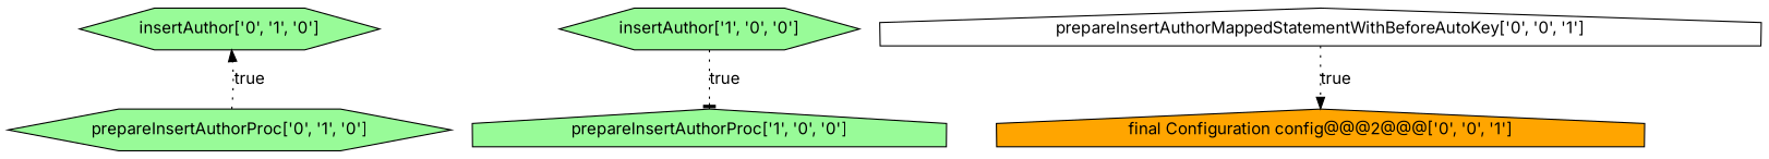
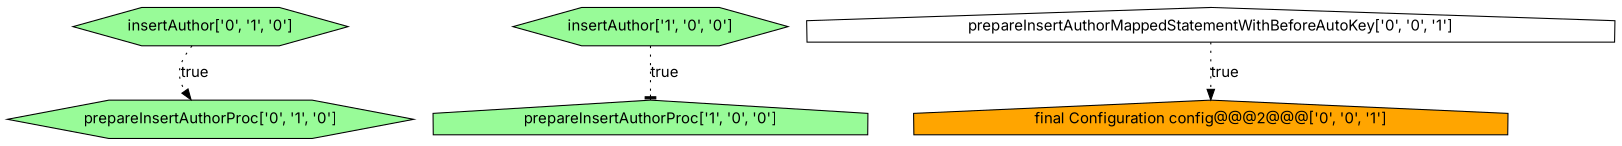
  digraph {
    fontname=Inter
    node [fillcolor=palegreen fontname=Inter shape=hexagon style=filled]
    edge [arrowhead=normal fontname=Inter style=dotted]
    n1 [label="insertAuthor['0', '1', '0']"]
    n2 [label="prepareInsertAuthorProc['0', '1', '0']"]
    n3 [label="prepareInsertAuthorProc['1', '0', '0']" shape=house]
    n4 [label="insertAuthor['1', '0', '0']"]
    n5 [fillcolor=white label="prepareInsertAuthorMappedStatementWithBeforeAutoKey['0', '0', '1']" shape=house]
    n6 [fillcolor=orange label="final Configuration config@@@2@@@['0', '0', '1']" shape=house]
-   n2 -> n1 [label=true]
+   n1 -> n2 [label=true]
    n4 -> n3 [arrowhead=tee label=true]
    n5 -> n6 [label=true]
  }
